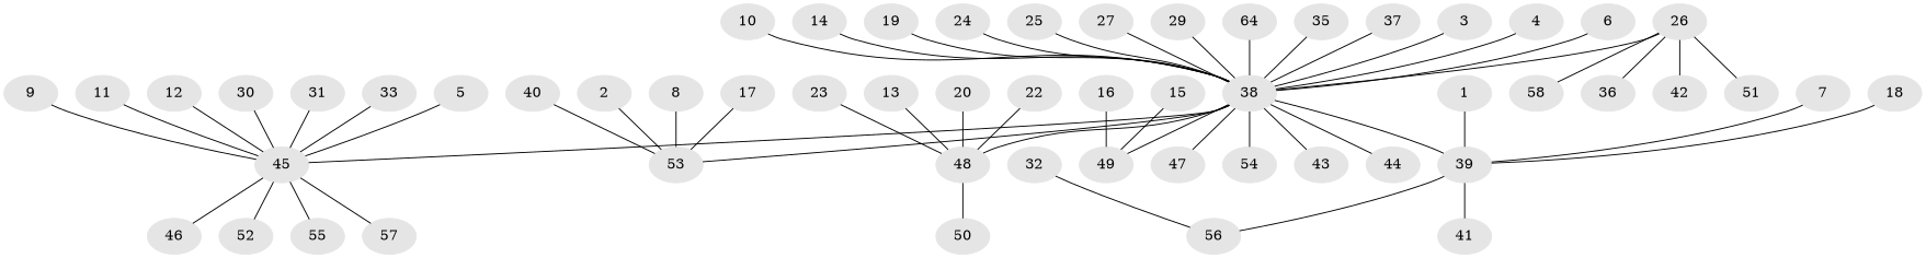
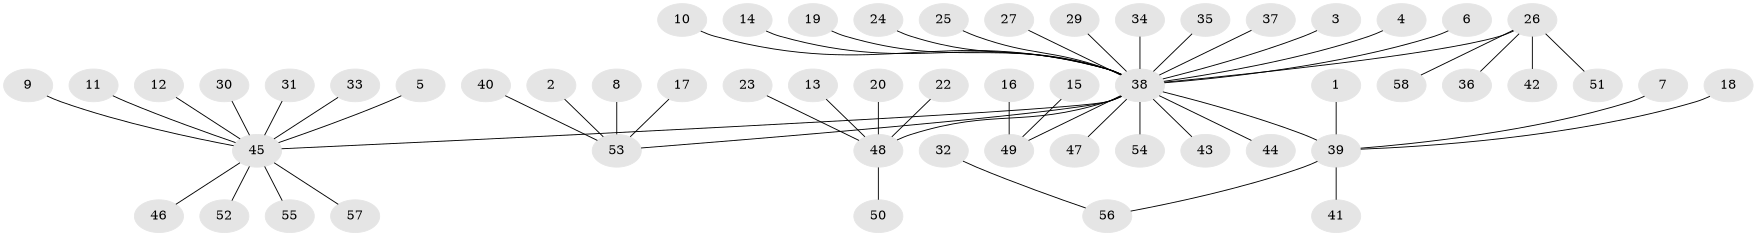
  graph {
    node [color=gray90 style=filled]
    edge [weight=1.0]
    1
    39
    56
    41
    2
    53
    3
    38
    45
    48
    49
    43
    44
    47
    54
    4
    5
    46
    52
    55
    57
    6
    7
    8
    9
    10
    11
    12
    13
    50
    14
    15
    16
    17
    18
    19
    20
    22
    23
    24
    25
    26
    36
    42
    51
    58
    27
    29
    30
    31
    32
    33
-   34 [label=64]
+   34
    35
    37
    40
    1 -- 39
    39 -- 56
    39 -- 41
    2 -- 53
    3 -- 38
    38 -- 39
    38 -- 53
    38 -- 45
    38 -- 48
    38 -- 49
    38 -- 43
    38 -- 44
    38 -- 47
    38 -- 54
    45 -- 46
    45 -- 52
    45 -- 55
    45 -- 57
    48 -- 50
    4 -- 38
    5 -- 45
    6 -- 38
    7 -- 39
    8 -- 53
    9 -- 45
    10 -- 38
    11 -- 45
    12 -- 45
    13 -- 48
    14 -- 38
    15 -- 49
    16 -- 49
    17 -- 53
    18 -- 39
    19 -- 38
    20 -- 48
    22 -- 48
    23 -- 48
    24 -- 38
    25 -- 38
    26 -- 38
    26 -- 36
    26 -- 42
    26 -- 51
    26 -- 58
    27 -- 38
    29 -- 38
    30 -- 45
    31 -- 45
    32 -- 56
    33 -- 45
    34 -- 38
    35 -- 38
    37 -- 38
    40 -- 53
  }
